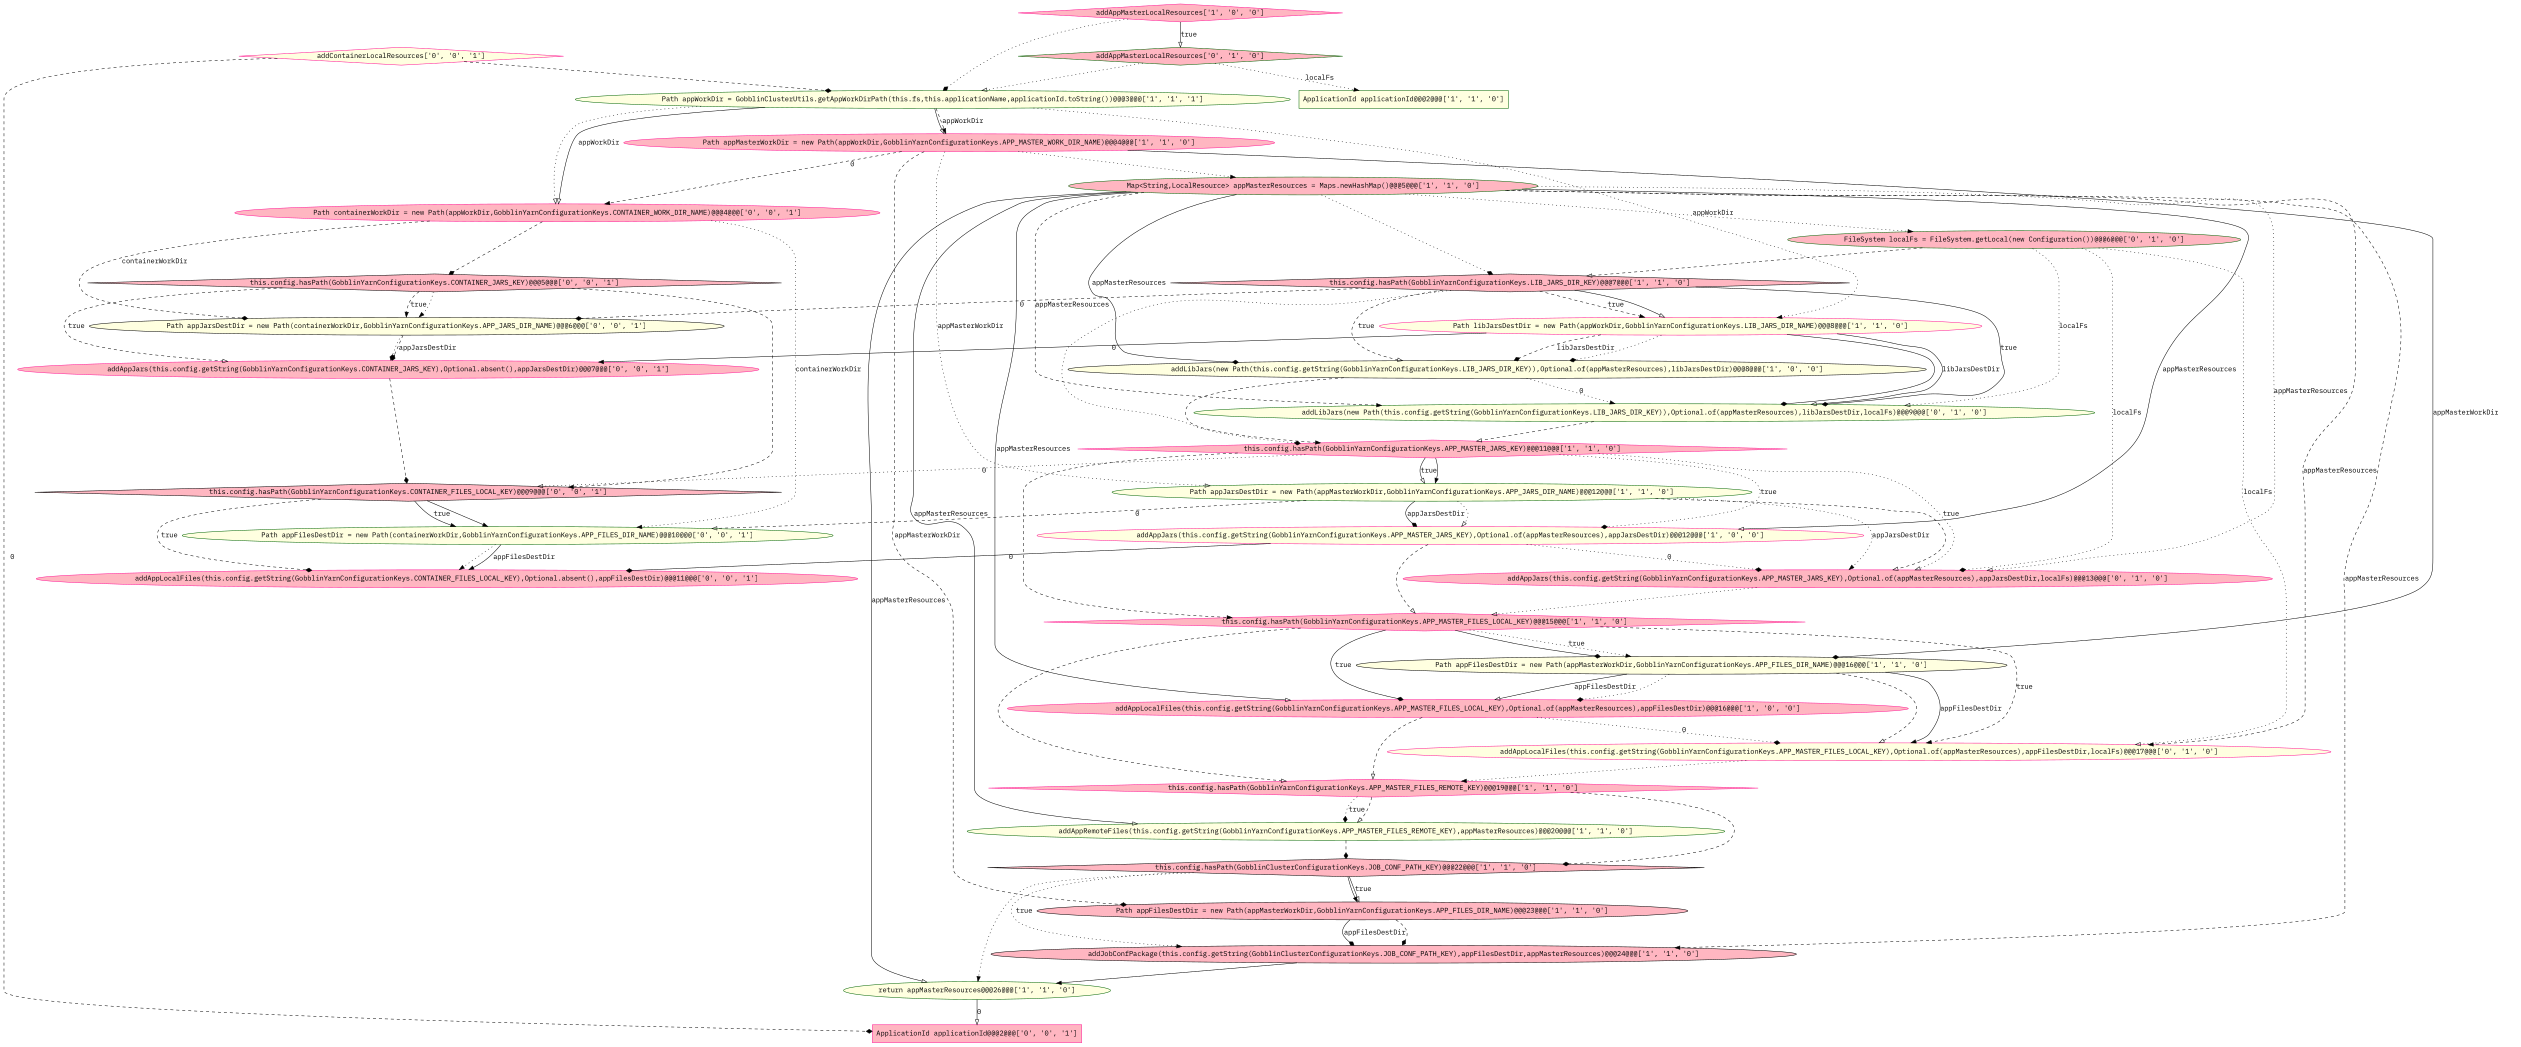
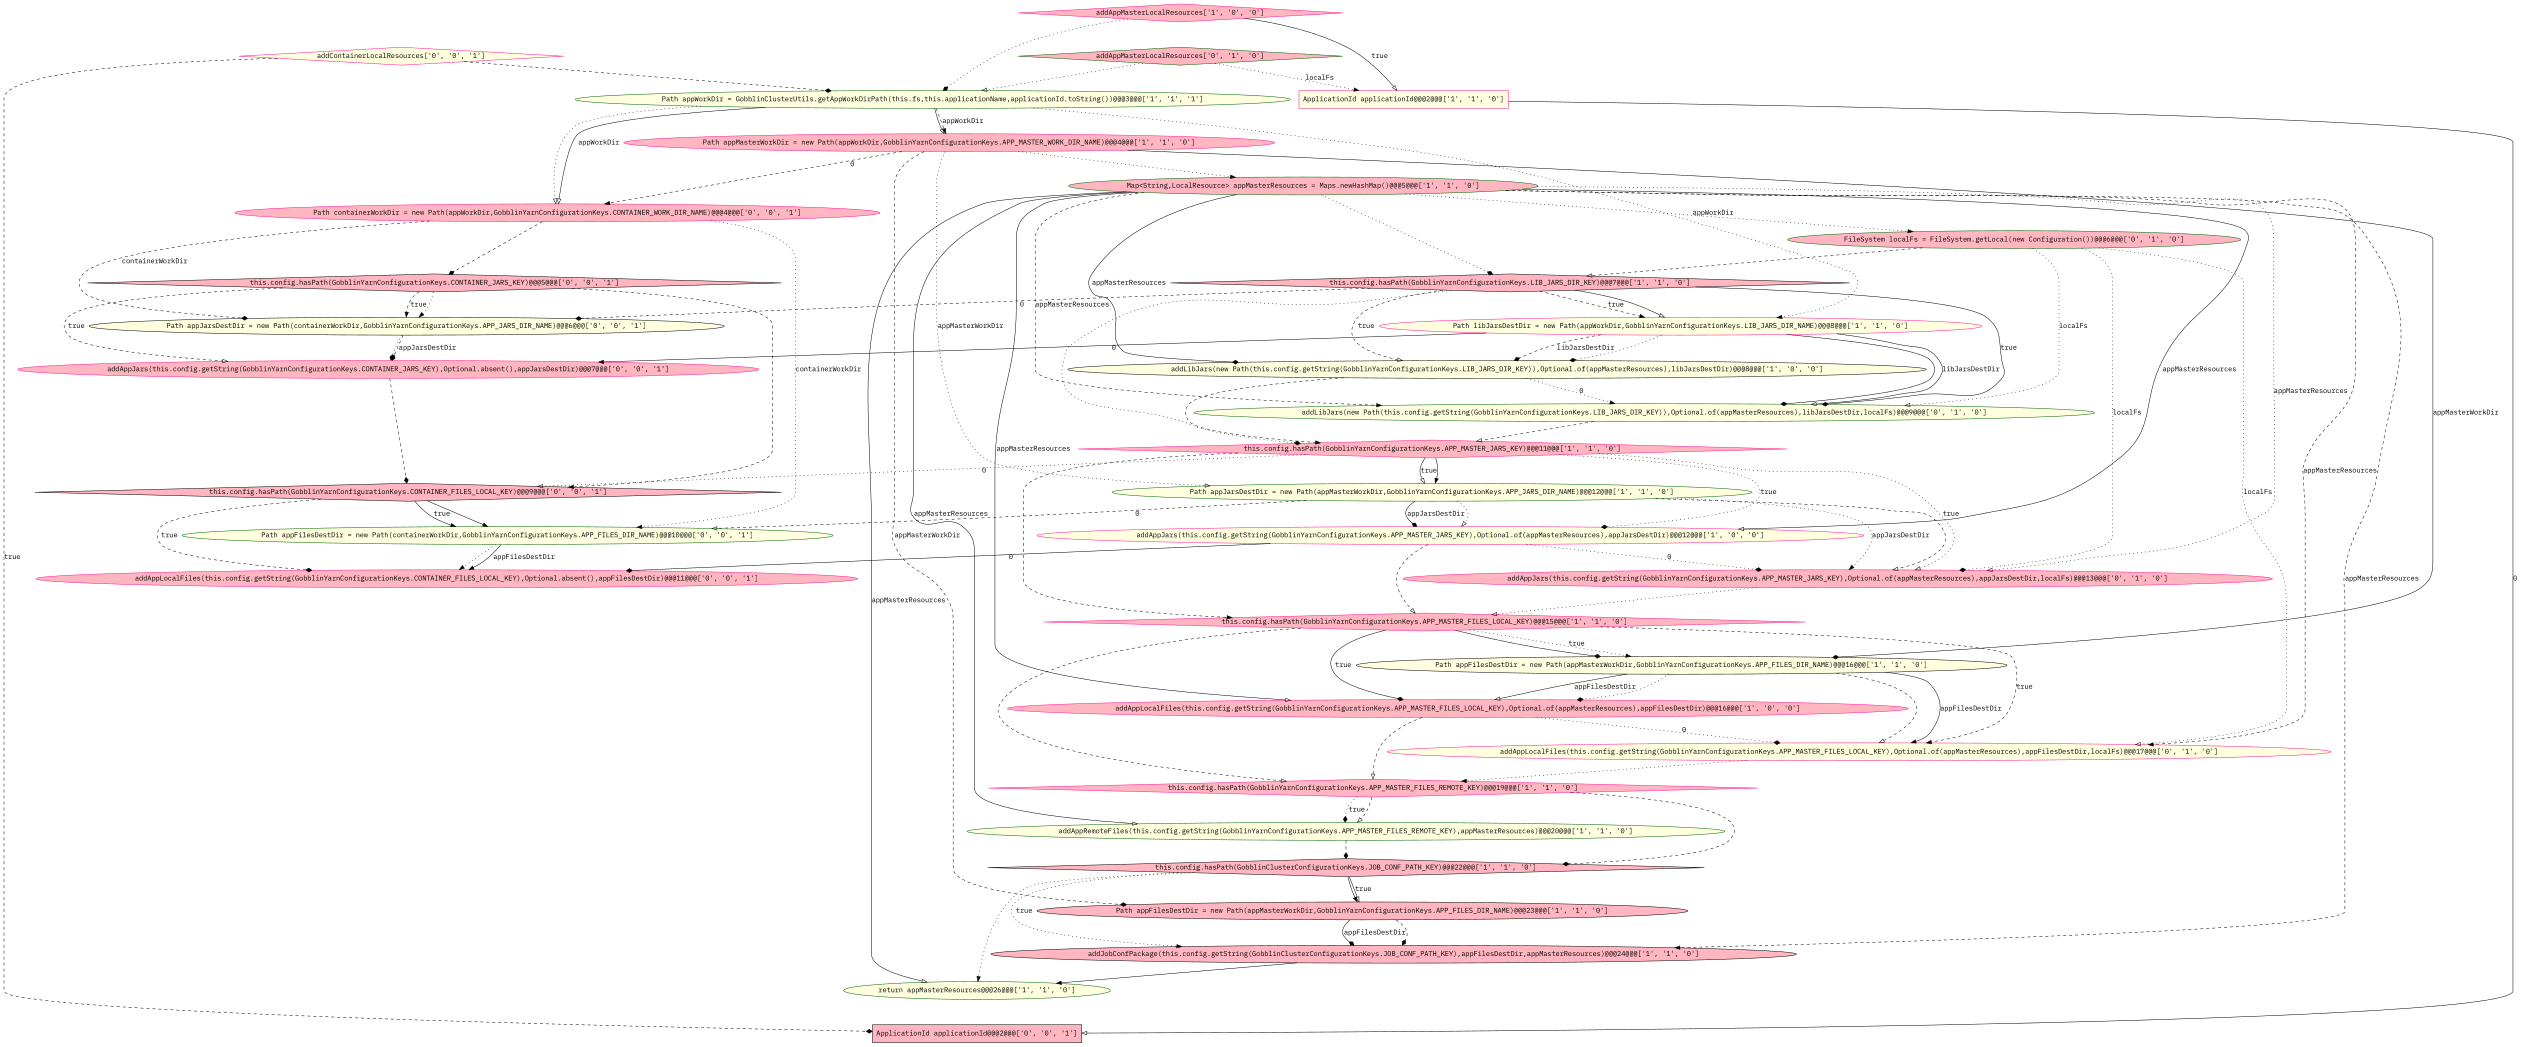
  digraph {
    fontname="IBM Plex Mono"
    node [color=deeppink fillcolor=lightpink fontname="IBM Plex Mono" shape=ellipse style=filled]
    edge [arrowhead=onormal fontname="IBM Plex Mono" style=dashed]
    n1 [label="Path appMasterWorkDir = new Path(appWorkDir,GobblinYarnConfigurationKeys.APP_MASTER_WORK_DIR_NAME)@@@4@@@['1', '1', '0']"]
    n2 [color=darkgreen label="Map<String,LocalResource> appMasterResources = Maps.newHashMap()@@@5@@@['1', '1', '0']"]
    n3 [label="Path containerWorkDir = new Path(appWorkDir,GobblinYarnConfigurationKeys.CONTAINER_WORK_DIR_NAME)@@@4@@@['0', '0', '1']"]
    n4 [color=darkgreen fillcolor=lightyellow label="Path appJarsDestDir = new Path(appMasterWorkDir,GobblinYarnConfigurationKeys.APP_JARS_DIR_NAME)@@@12@@@['1', '1', '0']"]
    n5 [color=black label="Path appFilesDestDir = new Path(appMasterWorkDir,GobblinYarnConfigurationKeys.APP_FILES_DIR_NAME)@@@23@@@['1', '1', '0']"]
    n6 [color=black fillcolor=lightyellow label="Path appFilesDestDir = new Path(appMasterWorkDir,GobblinYarnConfigurationKeys.APP_FILES_DIR_NAME)@@@16@@@['1', '1', '0']"]
    n7 [color=black label="this.config.hasPath(GobblinYarnConfigurationKeys.LIB_JARS_DIR_KEY)@@@7@@@['1', '1', '0']" shape=diamond]
    n8 [color=darkgreen fillcolor=lightyellow label="addLibJars(new Path(this.config.getString(GobblinYarnConfigurationKeys.LIB_JARS_DIR_KEY)),Optional.of(appMasterResources),libJarsDestDir,localFs)@@@9@@@['0', '1', '0']"]
    n9 [color=black fillcolor=lightyellow label="addLibJars(new Path(this.config.getString(GobblinYarnConfigurationKeys.LIB_JARS_DIR_KEY)),Optional.of(appMasterResources),libJarsDestDir)@@@8@@@['1', '0', '0']"]
    n10 [fillcolor=lightyellow label="addAppJars(this.config.getString(GobblinYarnConfigurationKeys.APP_MASTER_JARS_KEY),Optional.of(appMasterResources),appJarsDestDir)@@@12@@@['1', '0', '0']"]
    n11 [label="addAppJars(this.config.getString(GobblinYarnConfigurationKeys.APP_MASTER_JARS_KEY),Optional.of(appMasterResources),appJarsDestDir,localFs)@@@13@@@['0', '1', '0']"]
    n12 [color=darkgreen fillcolor=lightyellow label="addAppRemoteFiles(this.config.getString(GobblinYarnConfigurationKeys.APP_MASTER_FILES_REMOTE_KEY),appMasterResources)@@@20@@@['1', '1', '0']"]
    n13 [label="addAppLocalFiles(this.config.getString(GobblinYarnConfigurationKeys.APP_MASTER_FILES_LOCAL_KEY),Optional.of(appMasterResources),appFilesDestDir)@@@16@@@['1', '0', '0']"]
    n14 [fillcolor=lightyellow label="addAppLocalFiles(this.config.getString(GobblinYarnConfigurationKeys.APP_MASTER_FILES_LOCAL_KEY),Optional.of(appMasterResources),appFilesDestDir,localFs)@@@17@@@['0', '1', '0']"]
    n15 [color=black label="addJobConfPackage(this.config.getString(GobblinClusterConfigurationKeys.JOB_CONF_PATH_KEY),appFilesDestDir,appMasterResources)@@@24@@@['1', '1', '0']"]
    n16 [color=darkgreen fillcolor=lightyellow label="return appMasterResources@@@26@@@['1', '1', '0']"]
    n17 [color=darkgreen label="FileSystem localFs = FileSystem.getLocal(new Configuration())@@@6@@@['0', '1', '0']"]
    n18 [color=black fillcolor=lightyellow label="Path appJarsDestDir = new Path(containerWorkDir,GobblinYarnConfigurationKeys.APP_JARS_DIR_NAME)@@@6@@@['0', '0', '1']"]
    n19 [color=darkgreen fillcolor=lightyellow label="Path appFilesDestDir = new Path(containerWorkDir,GobblinYarnConfigurationKeys.APP_FILES_DIR_NAME)@@@10@@@['0', '0', '1']"]
    n20 [color=black label="this.config.hasPath(GobblinYarnConfigurationKeys.CONTAINER_JARS_KEY)@@@5@@@['0', '0', '1']" shape=diamond]
    n21 [label="this.config.hasPath(GobblinYarnConfigurationKeys.APP_MASTER_JARS_KEY)@@@11@@@['1', '1', '0']" shape=diamond]
    n22 [fillcolor=lightyellow label="Path libJarsDestDir = new Path(appWorkDir,GobblinYarnConfigurationKeys.LIB_JARS_DIR_NAME)@@@8@@@['1', '1', '0']"]
    n23 [label="addAppJars(this.config.getString(GobblinYarnConfigurationKeys.CONTAINER_JARS_KEY),Optional.absent(),appJarsDestDir)@@@7@@@['0', '0', '1']"]
    n24 [color=black label="this.config.hasPath(GobblinYarnConfigurationKeys.CONTAINER_FILES_LOCAL_KEY)@@@9@@@['0', '0', '1']" shape=diamond]
    n25 [label="this.config.hasPath(GobblinYarnConfigurationKeys.APP_MASTER_FILES_LOCAL_KEY)@@@15@@@['1', '1', '0']" shape=diamond]
    n26 [label="addAppLocalFiles(this.config.getString(GobblinYarnConfigurationKeys.CONTAINER_FILES_LOCAL_KEY),Optional.absent(),appFilesDestDir)@@@11@@@['0', '0', '1']"]
    n27 [label="this.config.hasPath(GobblinYarnConfigurationKeys.APP_MASTER_FILES_REMOTE_KEY)@@@19@@@['1', '1', '0']" shape=diamond]
    n28 [color=black label="this.config.hasPath(GobblinClusterConfigurationKeys.JOB_CONF_PATH_KEY)@@@22@@@['1', '1', '0']" shape=diamond]
    n29 [label="addAppMasterLocalResources['1', '0', '0']" shape=diamond]
    n30 [color=darkgreen fillcolor=lightyellow label="Path appWorkDir = GobblinClusterUtils.getAppWorkDirPath(this.fs,this.applicationName,applicationId.toString())@@@3@@@['1', '1', '1']"]
-   n31 [color=darkgreen fillcolor=lightyellow label="ApplicationId applicationId@@@2@@@['1', '1', '0']" shape=box]
-   n32 [label="ApplicationId applicationId@@@2@@@['0', '0', '1']" shape=box]
+   n31 [fillcolor=lightyellow label="ApplicationId applicationId@@@2@@@['1', '1', '0']" shape=box]
+   n32 [color=black label="ApplicationId applicationId@@@2@@@['0', '0', '1']" shape=box]
    n33 [fillcolor=lightyellow label="addContainerLocalResources['0', '0', '1']" shape=diamond]
    n34 [color=darkgreen label="addAppMasterLocalResources['0', '1', '0']" shape=diamond]
    n1 -> n2 [arrowhead=normal style=dotted]
    n1 -> n3 [arrowhead=normal label=0]
    n1 -> n4 [label=appMasterWorkDir style=dotted]
    n1 -> n5 [arrowhead=diamond label=appMasterWorkDir]
    n1 -> n6 [arrowhead=diamond label=appMasterWorkDir style=solid]
    n2 -> n7 [arrowhead=diamond style=dotted]
    n2 -> n8 [arrowhead=normal label=appMasterResources]
    n2 -> n9 [arrowhead=diamond label=appMasterResources style=solid]
    n2 -> n10 [label=appMasterResources style=solid]
    n2 -> n11 [label=appMasterResources style=dotted]
    n2 -> n12 [label=appMasterResources style=solid]
    n2 -> n13 [label=appMasterResources style=solid]
    n2 -> n14 [arrowhead=normal label=appMasterResources]
    n2 -> n15 [arrowhead=normal label=appMasterResources]
    n2 -> n16 [label=appMasterResources style=solid]
    n2 -> n17 [arrowhead=normal style=dotted]
    n3 -> n18 [arrowhead=diamond label=containerWorkDir]
    n3 -> n19 [arrowhead=normal label=containerWorkDir style=dotted]
    n3 -> n20 [arrowhead=diamond]
    n4 -> n10 [style=dotted]
    n4 -> n10 [arrowhead=diamond label=appJarsDestDir style=solid]
    n4 -> n11
    n4 -> n11 [arrowhead=normal label=appJarsDestDir style=dotted]
    n4 -> n19 [label=0]
    n5 -> n15 [arrowhead=diamond label=appFilesDestDir style=solid]
    n5 -> n15 [arrowhead=diamond]
    n6 -> n13 [label=appFilesDestDir style=solid]
    n6 -> n13 [arrowhead=diamond style=dotted]
    n6 -> n14 [arrowhead=normal label=appFilesDestDir style=solid]
    n6 -> n14
    n7 -> n8 [arrowhead=diamond label=true style=solid]
    n7 -> n9 [label=true]
    n7 -> n18 [arrowhead=diamond label=0]
    n7 -> n21 [arrowhead=diamond style=dotted]
    n7 -> n22 [arrowhead=normal label=true]
    n7 -> n22 [style=solid]
    n8 -> n21
    n9 -> n8 [arrowhead=normal label=0 style=dotted]
    n9 -> n21 [arrowhead=normal]
    n10 -> n11 [arrowhead=diamond label=0 style=dotted]
    n10 -> n25
    n10 -> n26 [arrowhead=diamond label=0 style=solid]
    n11 -> n25 [style=dotted]
    n12 -> n28 [arrowhead=diamond]
    n13 -> n14 [arrowhead=diamond label=0 style=dotted]
    n13 -> n27
    n14 -> n27 [arrowhead=normal style=dotted]
    n15 -> n16 [arrowhead=normal style=solid]
    n17 -> n7
    n17 -> n8 [label=localFs style=dotted]
    n17 -> n11 [arrowhead=diamond label=localFs style=dotted]
    n17 -> n14 [label=localFs style=dotted]
    n18 -> n23 [arrowhead=diamond style=dotted]
    n18 -> n23 [arrowhead=diamond label=appJarsDestDir]
    n19 -> n26 [arrowhead=normal style=dotted]
    n19 -> n26 [arrowhead=normal label=appFilesDestDir style=solid]
    n20 -> n18 [arrowhead=normal label=true]
    n20 -> n18 [arrowhead=normal style=dotted]
    n20 -> n23 [label=true]
    n20 -> n24 [arrowhead=normal]
    n21 -> n4 [label=true style=solid]
    n21 -> n4 [arrowhead=normal style=solid]
    n21 -> n10 [arrowhead=diamond label=true style=dotted]
    n21 -> n11 [label=true style=dotted]
    n21 -> n24 [label=0 style=dotted]
    n21 -> n25 [arrowhead=normal]
    n22 -> n8 [arrowhead=diamond style=solid]
    n22 -> n8 [label=libJarsDestDir style=solid]
    n22 -> n9 [arrowhead=diamond label=libJarsDestDir]
    n22 -> n9 [arrowhead=diamond style=dotted]
    n22 -> n23 [arrowhead=normal label=0 style=solid]
    n23 -> n24 [arrowhead=diamond]
    n24 -> n19 [arrowhead=normal style=solid]
    n24 -> n19 [arrowhead=normal label=true style=solid]
    n24 -> n26 [arrowhead=diamond label=true]
    n25 -> n6 [arrowhead=normal label=true style=dotted]
    n25 -> n6 [arrowhead=diamond style=solid]
    n25 -> n13 [arrowhead=diamond label=true style=solid]
    n25 -> n14 [arrowhead=normal label=true]
    n25 -> n27
    n27 -> n12 [arrowhead=diamond label=true style=dotted]
    n27 -> n12
    n27 -> n28 [arrowhead=diamond]
    n28 -> n5 [label=true style=solid]
    n28 -> n5 [arrowhead=normal style=solid]
    n28 -> n15 [arrowhead=normal label=true style=dotted]
    n28 -> n16 [arrowhead=normal style=dotted]
    n29 -> n30 [arrowhead=diamond style=dotted]
-   n29 -> n34 [label=true style=solid]
+   n29 -> n31 [label=true style=solid]
    n30 -> n1 [style=solid]
    n30 -> n1 [arrowhead=normal label=appWorkDir]
    n30 -> n3 [label=appWorkDir style=solid]
    n30 -> n3 [style=dotted]
    n30 -> n22 [arrowhead=normal label=appWorkDir style=dotted]
-   n16 -> n32 [label=0 style=solid]
+   n31 -> n32 [label=0 style=solid]
    n33 -> n30 [arrowhead=diamond]
-   n33 -> n32 [arrowhead=diamond label=0]
+   n33 -> n32 [arrowhead=diamond label=true]
    n34 -> n30 [style=dotted]
    n34 -> n31 [arrowhead=normal label=localFs style=dotted]
  }
